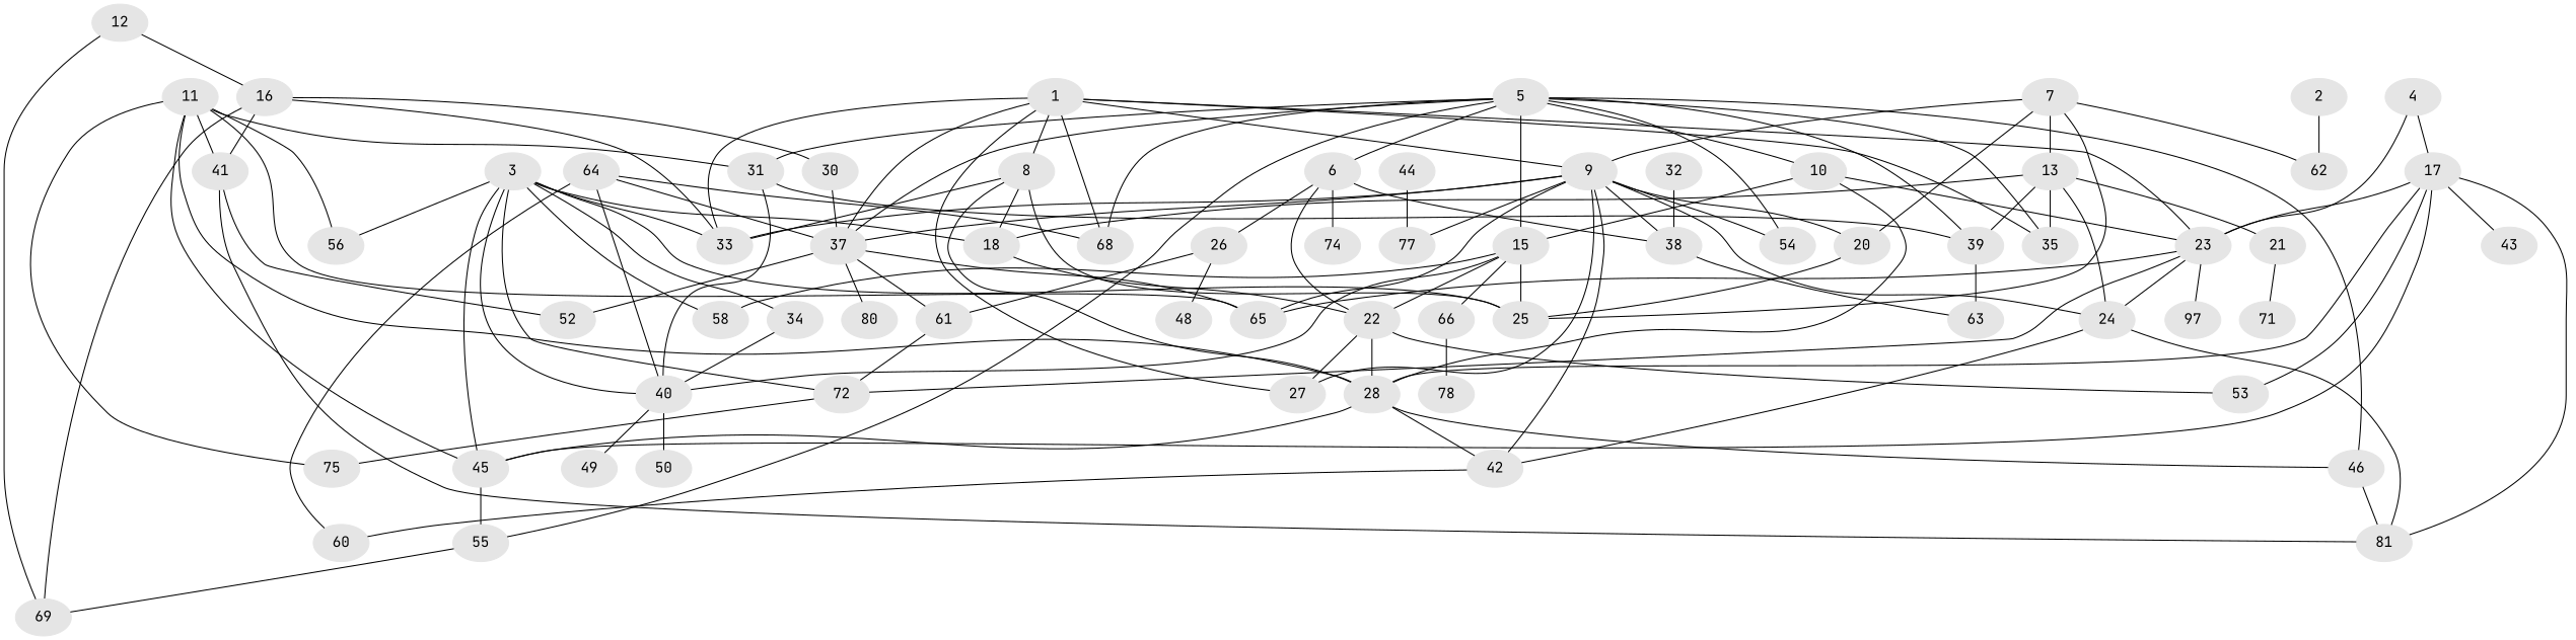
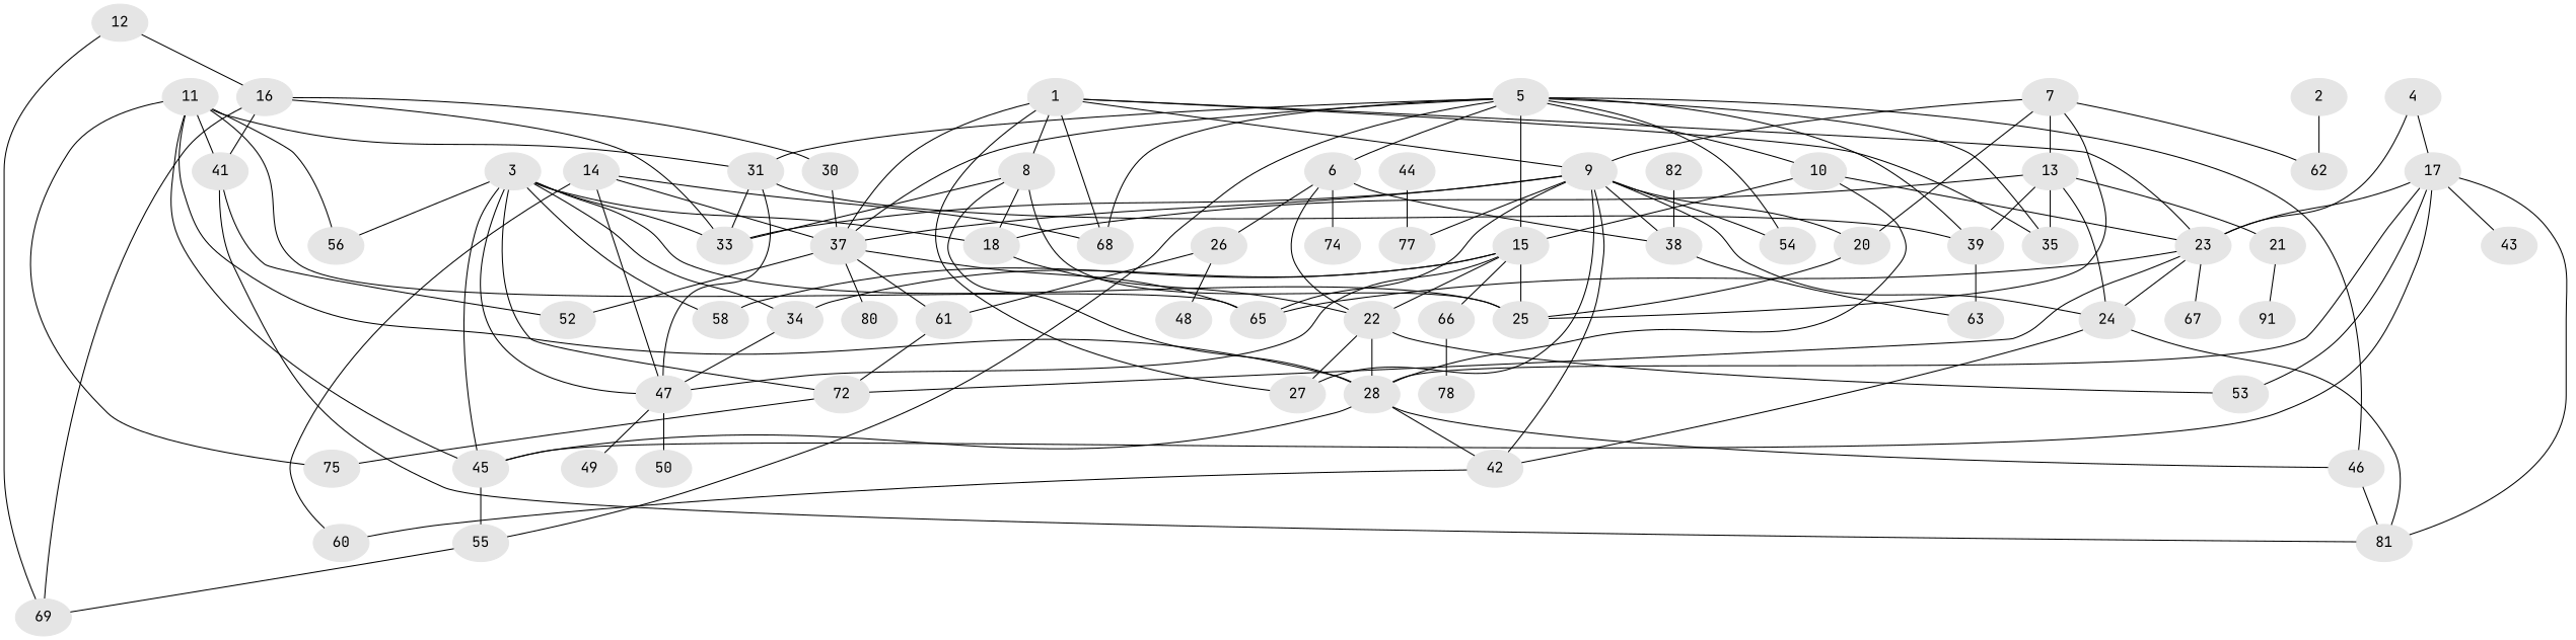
  graph {
    fontname="JetBrains Mono"
    node [color=gray90 fontname="JetBrains Mono" style=filled]
    edge [fontname="JetBrains Mono" weight=1.0]
    1
    8
    9
    23
    27
    33
    35
    37
    68
    18
    25
    28
    54
    38
    20
    24
    42
    65
    n19 [label=77]
    72
-   67 [label=97]
+   67
    61
    n23 [label=80]
    52
    2
    62
    3
    34
    45
-   47 [label=40]
+   47
    56
    58
    22
    55
    49
    50
    75
    4
    17
    43
    n41 [label=81]
    53
    5
    6
    10
    15
    31
    39
    46
    26
    74
    66
    63
    69
    48
    7
    13
    21
    60
    11
    41
    12
    16
    30
-   71
-   14 [label=64]
+   71 [label=91]
+   14
    n67 [label=78]
-   32
+   32 [label=82]
    44
    1 -- 8
    1 -- 9
    1 -- 23
    1 -- 27
-   1 -- 33
+   31 -- 33
    1 -- 35
    1 -- 37
    1 -- 68
    8 -- 33
    8 -- 18
    8 -- 25 [weight=3.0]
    8 -- 28
    9 -- 27
    9 -- 33
    9 -- 37
    9 -- 54
    9 -- 38
    9 -- 20
    9 -- 24
    9 -- 42
    9 -- 65
    9 -- n19
    23 -- 24
    23 -- 65
    23 -- 72
    23 -- 67
    37 -- 65
    37 -- 61
    37 -- n23
    37 -- 52
    18 -- 22
    28 -- 42
    28 -- 45 [weight=2.0]
    28 -- 46
    38 -- 63
    20 -- 25
    24 -- 42
    24 -- n41
    42 -- 60
    72 -- 75
    61 -- 72
    2 -- 62
    3 -- 33
    3 -- 18
    3 -- 25
    3 -- 72
    3 -- 34
    3 -- 45 [weight=2.0]
    3 -- 47
    3 -- 56
    3 -- 58
    34 -- 47
    45 -- 55
    47 -- 49
    47 -- 50 [weight=2.0]
    22 -- 27
    22 -- 28
    22 -- 53
    55 -- 69
    4 -- 23
    4 -- 17
    17 -- 23 [weight=2.0]
    17 -- 28
    17 -- 45
    17 -- 43
    17 -- n41
    17 -- 53
    5 -- 35
    5 -- 37
    5 -- 68
    5 -- 54
    5 -- 55
    5 -- 6
    5 -- 10
    5 -- 15
    5 -- 31
    5 -- 39
    5 -- 46
    6 -- 38
    6 -- 22
    6 -- 26
    6 -- 74
    10 -- 23 [weight=2.0]
    10 -- 28
    10 -- 15
    15 -- 25
+   15 -- 34
    15 -- 47
    15 -- 58
    15 -- 22
    15 -- 66
    31 -- 47
    31 -- 39
    39 -- 63
    46 -- n41
    26 -- 61
    26 -- 48
    66 -- n67
    7 -- 9
    7 -- 25
    7 -- 20
    7 -- 62
    7 -- 13
    13 -- 35
    13 -- 18
    13 -- 24
    13 -- 39
    13 -- 21
    21 -- 71
    11 -- 28
    11 -- 65
    11 -- 45
    11 -- 56
    11 -- 75
    11 -- 31
    11 -- 41
    41 -- 52
    41 -- n41
    12 -- 69
    12 -- 16
    16 -- 33
    16 -- 69
    16 -- 41
    16 -- 30
    30 -- 37
    14 -- 37
    14 -- 68
    14 -- 47
    14 -- 60
    32 -- 38
    44 -- n19
  }
